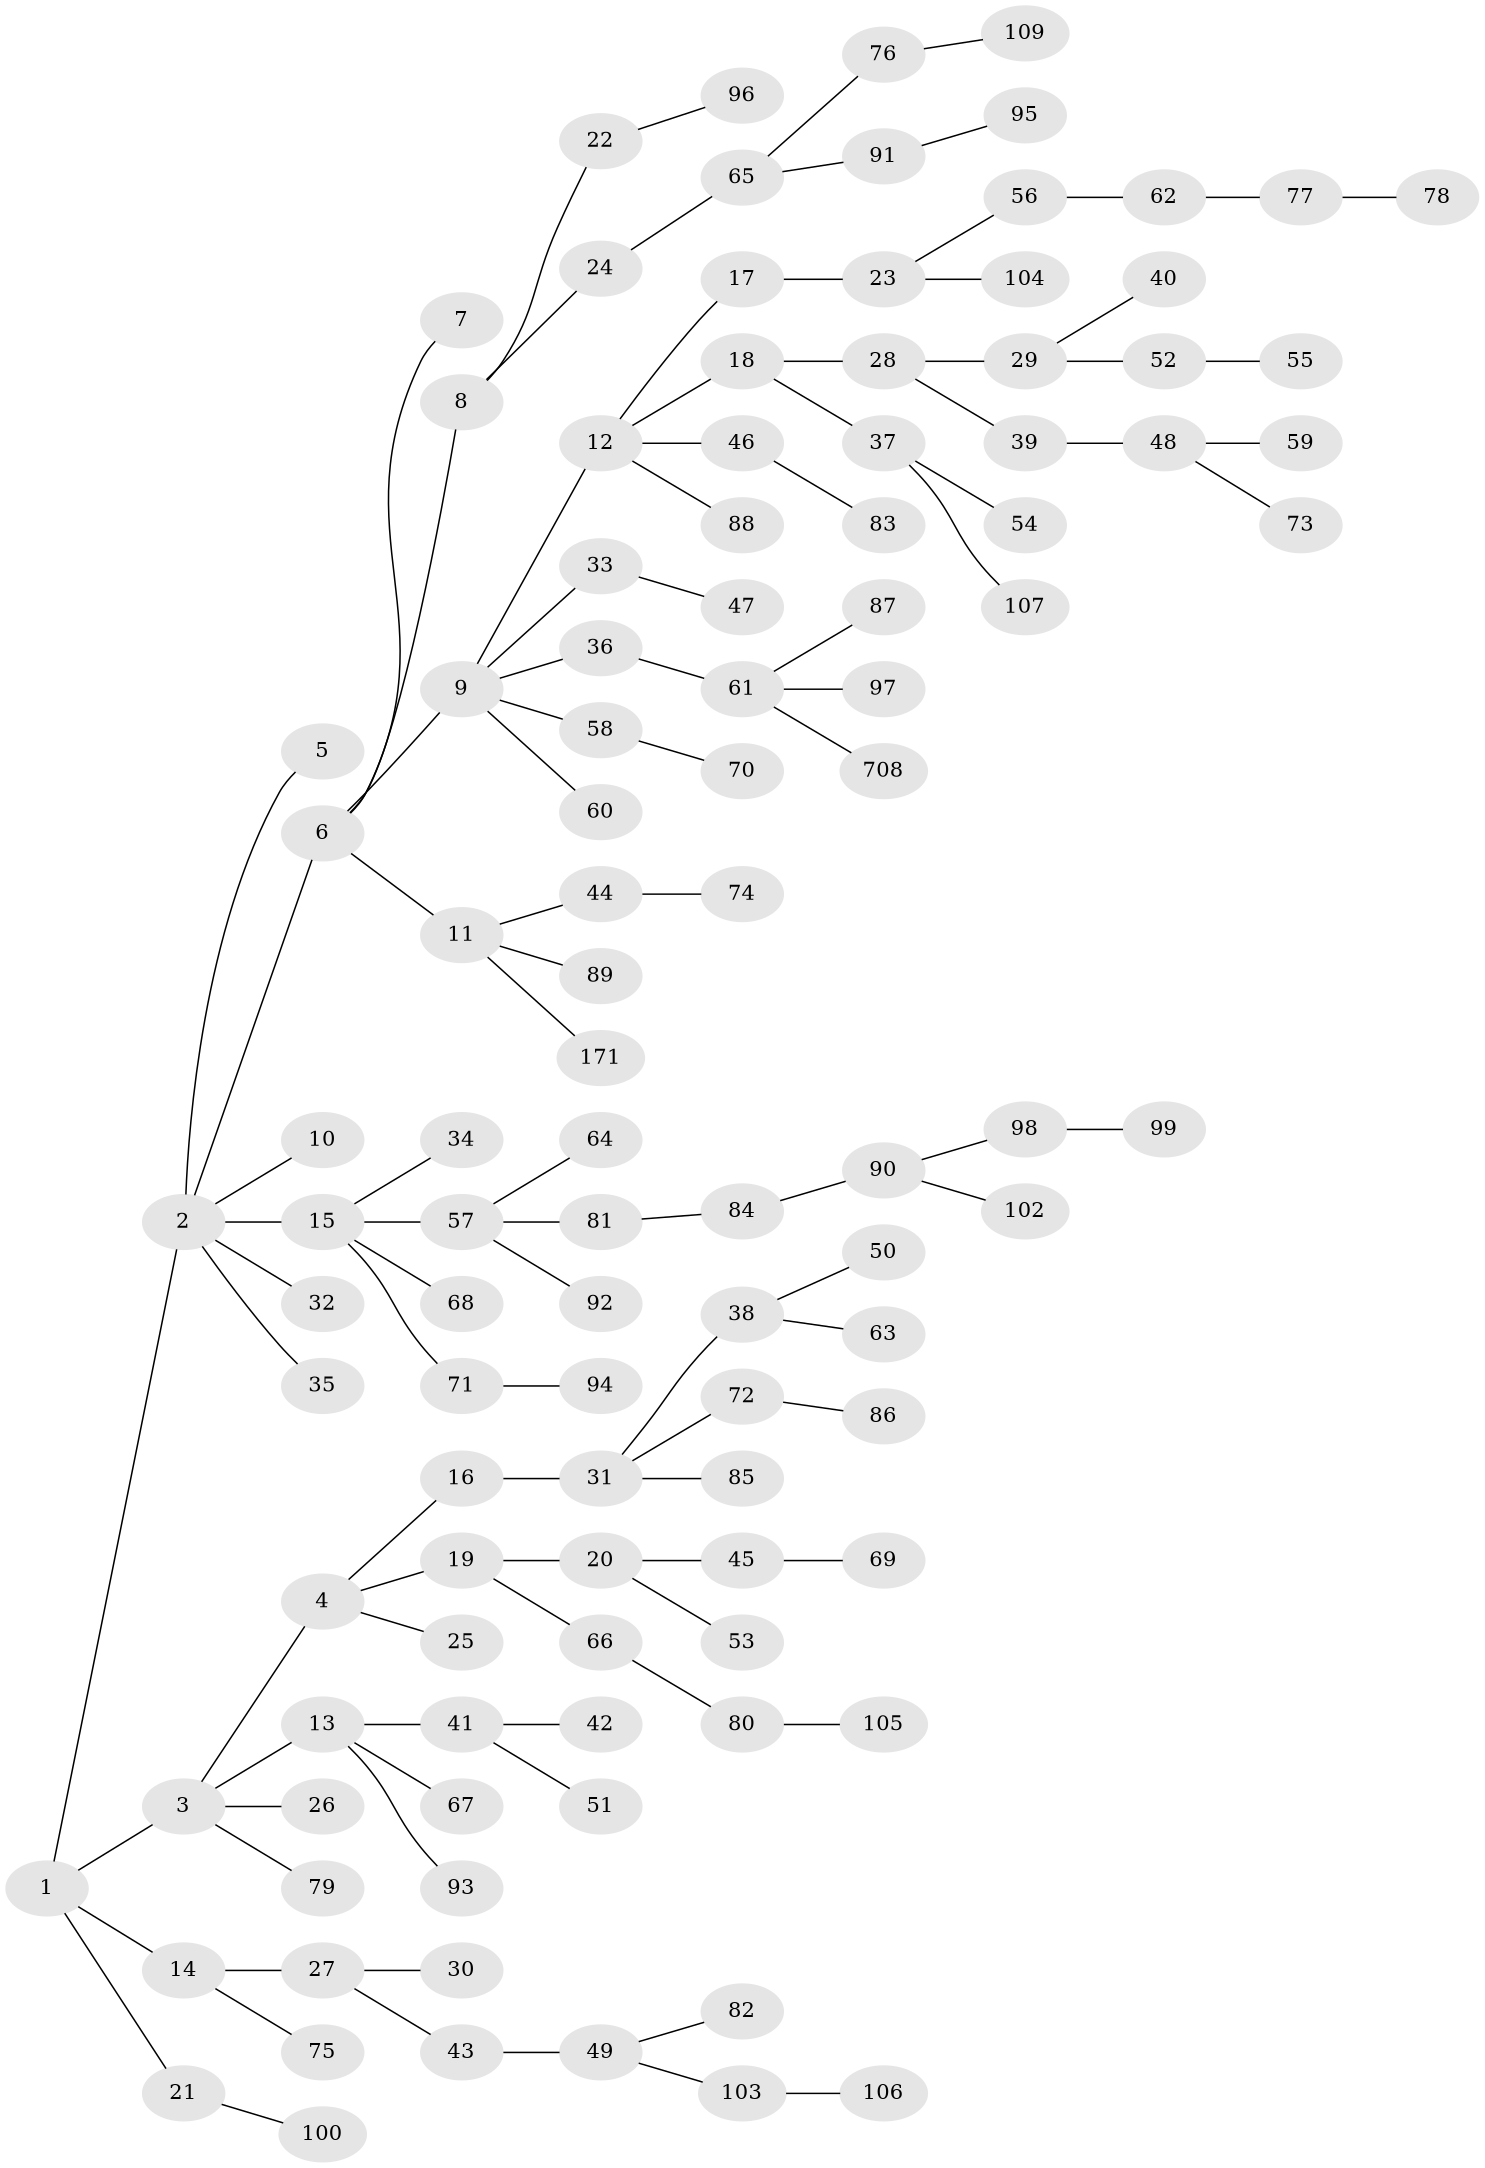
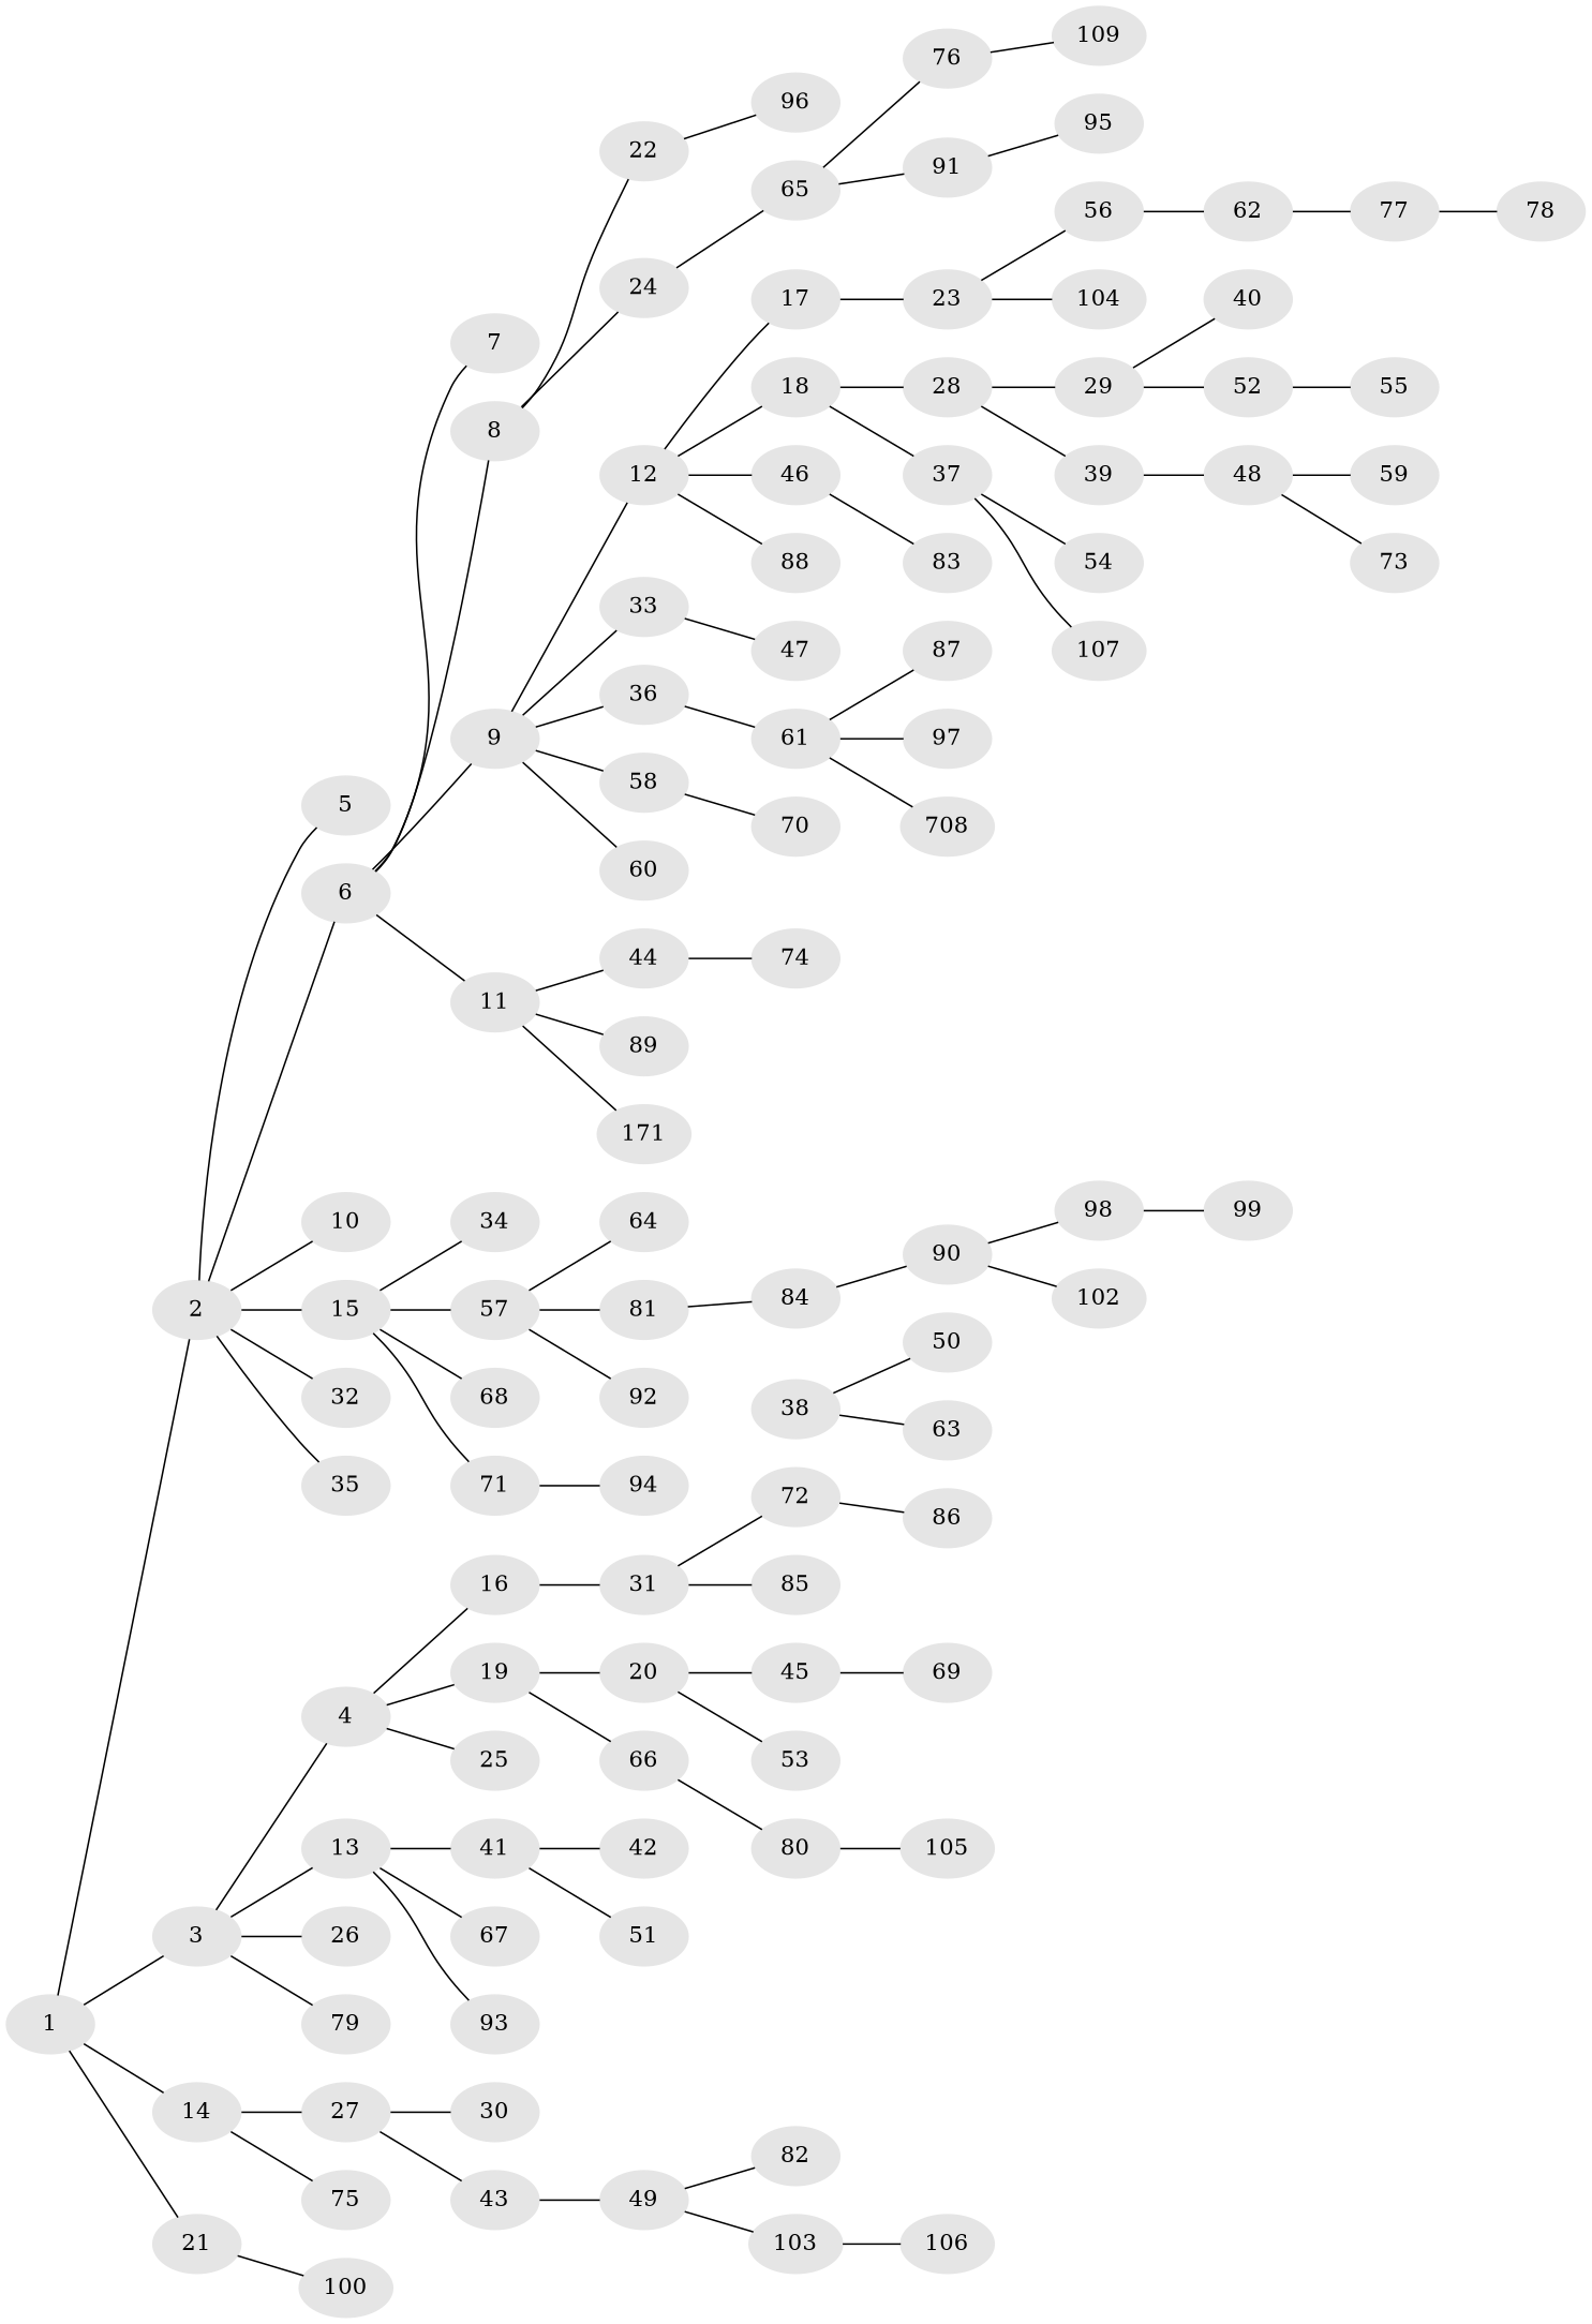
  graph {
    rankdir=LR
    node [color=gray90 style=filled]
    1
    2
    3
    14
    21
    5
    6
    10
    15
    32
    35
    4
    13
    26
    79
    27
    75
    100
    7
    8
    9
    11
    34
    57
    68
    71
    16
    19
    25
    41
    67
    93
    31
    20
    66
    22
    24
    12
    33
    36
    58
    60
    44
    89
    n45 [label=171]
    96
    65
    17
    18
    46
    88
    47
    61
    70
    74
    23
    28
    37
    83
    42
    51
    30
    43
    64
    81
    92
    94
    38
    72
    85
    56
    104
    29
    39
    54
    107
    45
    53
    80
    69
    62
    76
    91
    49
    40
    52
    48
    55
    50
    63
    86
    87
    97
    n94 [label=708]
    59
    73
    82
    103
    106
    77
    84
    78
    109
    95
    105
    90
    98
    102
    99
    1 -- 2
    1 -- 3
    1 -- 14
    1 -- 21
    2 -- 5
    2 -- 6
    2 -- 10
    2 -- 15
    2 -- 32
    2 -- 35
    3 -- 4
    3 -- 13
    3 -- 26
    3 -- 79
    14 -- 27
    14 -- 75
    21 -- 100
    6 -- 7
    6 -- 8
    6 -- 9
    6 -- 11
    15 -- 34
    15 -- 57
    15 -- 68
    15 -- 71
    4 -- 16
    4 -- 19
    4 -- 25
    13 -- 41
    13 -- 67
    13 -- 93
    27 -- 30
    27 -- 43
    8 -- 22
    8 -- 24
    9 -- 12
    9 -- 33
    9 -- 36
    9 -- 58
    9 -- 60
    11 -- 44
    11 -- 89
    11 -- n45
    57 -- 64
    57 -- 81
    57 -- 92
    71 -- 94
    16 -- 31
    19 -- 20
    19 -- 66
    41 -- 42
    41 -- 51
-   31 -- 38
    31 -- 72
    31 -- 85
    20 -- 45
    20 -- 53
    66 -- 80
    22 -- 96
    24 -- 65
    12 -- 17
    12 -- 18
    12 -- 46
    12 -- 88
    33 -- 47
    36 -- 61
    58 -- 70
    44 -- 74
    65 -- 76
    65 -- 91
    17 -- 23
    18 -- 28
    18 -- 37
    46 -- 83
    61 -- 87
    61 -- 97
    61 -- n94
    23 -- 56
    23 -- 104
    28 -- 29
    28 -- 39
    37 -- 54
    37 -- 107
    43 -- 49
    81 -- 84
    38 -- 50
    38 -- 63
    72 -- 86
    56 -- 62
    29 -- 40
    29 -- 52
    39 -- 48
    45 -- 69
    80 -- 105
    62 -- 77
    76 -- 109
    91 -- 95
    49 -- 82
    49 -- 103
    52 -- 55
    48 -- 59
    48 -- 73
    103 -- 106
    77 -- 78
    84 -- 90
    90 -- 98
    90 -- 102
    98 -- 99
  }
